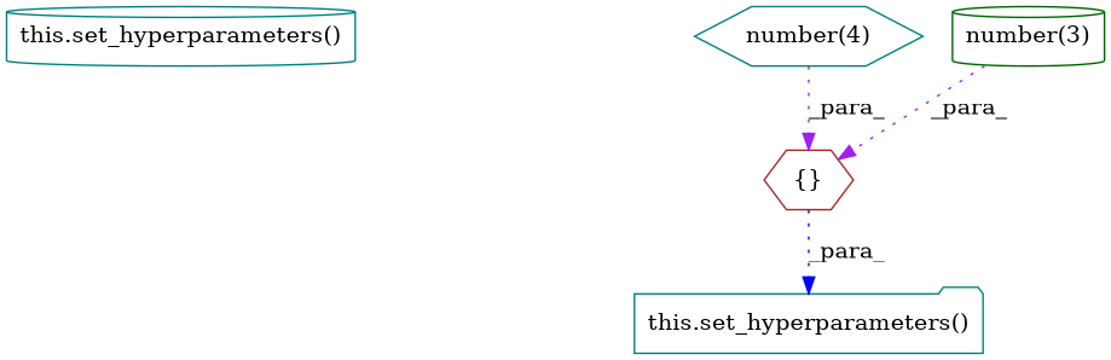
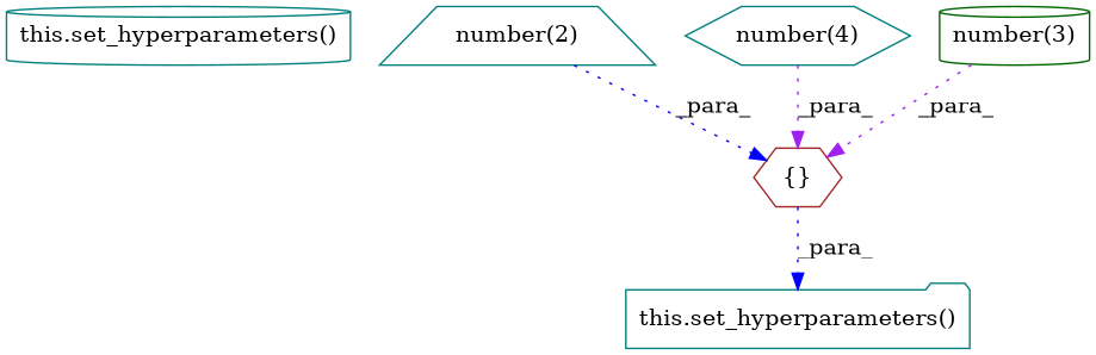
  digraph {
    node [color=teal shape=cylinder]
    edge [color=blue style=dotted]
    n1 [label="this.set_hyperparameters()"]
+   n2 [label="number(2)" shape=trapezium]
    n3 [color=brown label="{}" shape=hexagon]
    n4 [label="this.set_hyperparameters()" shape=folder]
    n5 [label="number(4)" shape=hexagon]
    n6 [color=darkgreen label="number(3)"]
+   n2 -> n3 [label=_para_]
    n3 -> n4 [label=_para_]
    n5 -> n3 [color=purple label=_para_]
    n6 -> n3 [color=purple label=_para_]
  }
